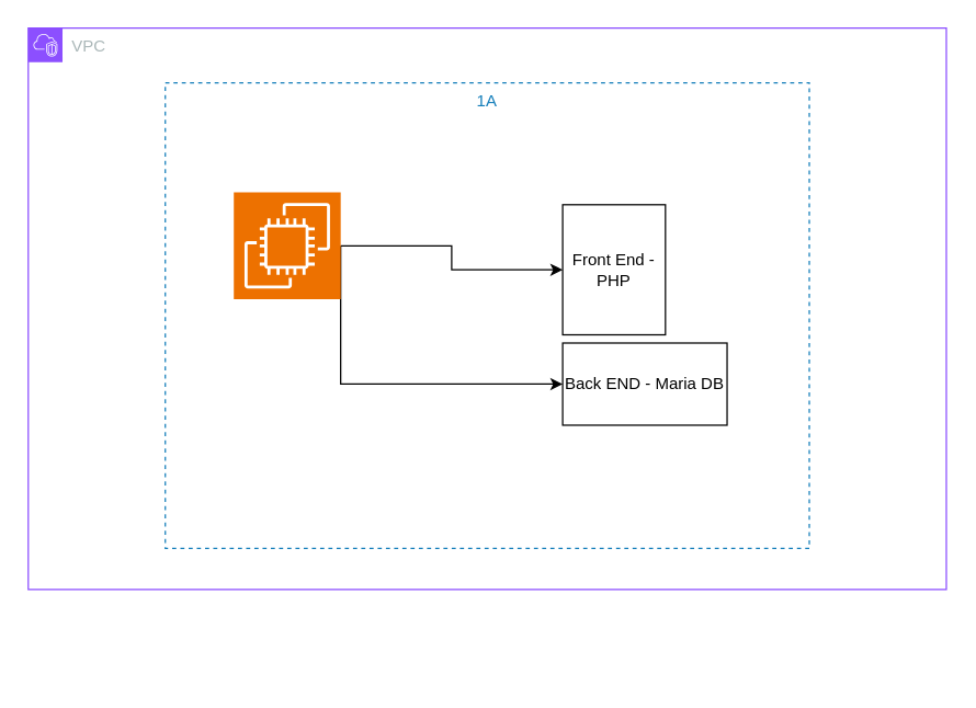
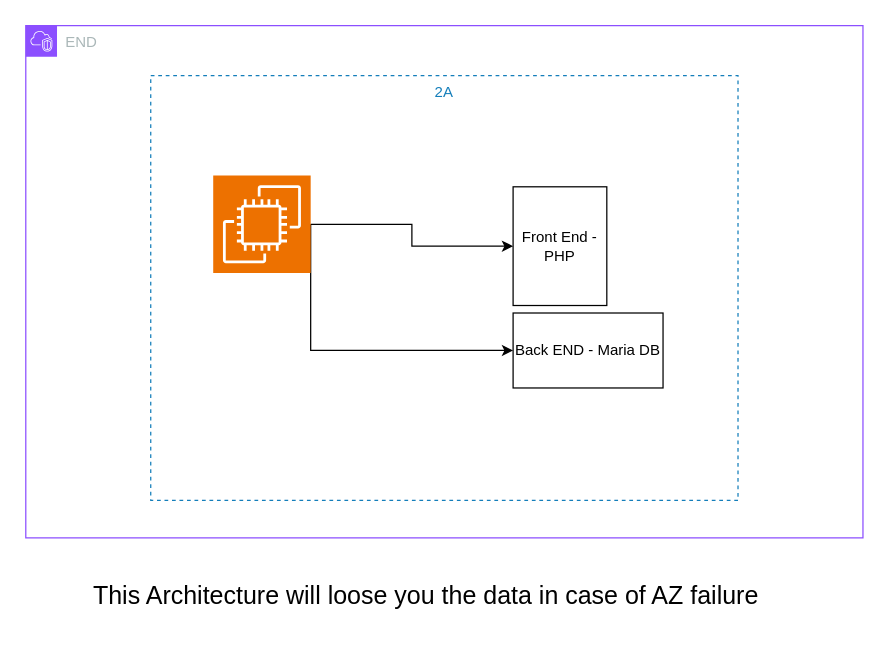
  <mxCell id="0" />
  <mxCell id="1" parent="0" />
- <mxCell id="2" value="VPC" style="points=[[0,0],[0.25,0],[0.5,0],[0.75,0],[1,0],[1,0.25],[1,0.5],[1,0.75],[1,1],[0.75,1],[0.5,1],[0.25,1],[0,1],[0,0.75],[0,0.5],[0,0.25]];outlineConnect=0;gradientColor=none;html=1;whiteSpace=wrap;fontSize=12;fontStyle=0;container=1;pointerEvents=0;collapsible=0;recursiveResize=0;shape=mxgraph.aws4.group;grIcon=mxgraph.aws4.group_vpc2;strokeColor=#8C4FFF;fillColor=none;verticalAlign=top;align=left;spacingLeft=30;fontColor=#AAB7B8;dashed=0;" vertex="1" parent="1"><mxGeometry x="20" y="20" width="670" height="410" as="geometry" /></mxCell>
- <mxCell id="3" value="1A" style="fillColor=none;strokeColor=#147EBA;dashed=1;verticalAlign=top;fontStyle=0;fontColor=#147EBA;whiteSpace=wrap;html=1;" vertex="1" parent="2"><mxGeometry x="100" y="40" width="470" height="340" as="geometry" /></mxCell>
+ <mxCell id="2" value="END" style="points=[[0,0],[0.25,0],[0.5,0],[0.75,0],[1,0],[1,0.25],[1,0.5],[1,0.75],[1,1],[0.75,1],[0.5,1],[0.25,1],[0,1],[0,0.75],[0,0.5],[0,0.25]];outlineConnect=0;gradientColor=none;html=1;whiteSpace=wrap;fontSize=12;fontStyle=0;container=1;pointerEvents=0;collapsible=0;recursiveResize=0;shape=mxgraph.aws4.group;grIcon=mxgraph.aws4.group_vpc2;strokeColor=#8C4FFF;fillColor=none;verticalAlign=top;align=left;spacingLeft=30;fontColor=#AAB7B8;dashed=0;" vertex="1" parent="1"><mxGeometry x="20" y="20" width="670" height="410" as="geometry" /></mxCell>
+ <mxCell id="3" value="2A" style="fillColor=none;strokeColor=#147EBA;dashed=1;verticalAlign=top;fontStyle=0;fontColor=#147EBA;whiteSpace=wrap;html=1;" vertex="1" parent="2"><mxGeometry x="100" y="40" width="470" height="340" as="geometry" /></mxCell>
  <mxCell id="4" style="edgeStyle=orthogonalEdgeStyle;rounded=0;orthogonalLoop=1;jettySize=auto;html=1;entryX=0;entryY=0.5;entryDx=0;entryDy=0;" edge="1" parent="2" source="6" target="7"><mxGeometry relative="1" as="geometry" /></mxCell>
  <mxCell id="5" style="edgeStyle=orthogonalEdgeStyle;rounded=0;orthogonalLoop=1;jettySize=auto;html=1;exitX=1;exitY=0.5;exitDx=0;exitDy=0;exitPerimeter=0;" edge="1" parent="2" source="6" target="8"><mxGeometry relative="1" as="geometry"><Array as="points"><mxPoint x="228" y="260" /></Array></mxGeometry></mxCell>
  <mxCell id="6" value="" style="sketch=0;points=[[0,0,0],[0.25,0,0],[0.5,0,0],[0.75,0,0],[1,0,0],[0,1,0],[0.25,1,0],[0.5,1,0],[0.75,1,0],[1,1,0],[0,0.25,0],[0,0.5,0],[0,0.75,0],[1,0.25,0],[1,0.5,0],[1,0.75,0]];outlineConnect=0;fontColor=#232F3E;fillColor=#ED7100;strokeColor=#ffffff;dashed=0;verticalLabelPosition=bottom;verticalAlign=top;align=center;html=1;fontSize=12;fontStyle=0;aspect=fixed;shape=mxgraph.aws4.resourceIcon;resIcon=mxgraph.aws4.ec2;" vertex="1" parent="2"><mxGeometry x="150" y="120" width="78" height="78" as="geometry" /></mxCell>
  <mxCell id="7" value="Front End - PHP" style="whiteSpace=wrap;html=1;" vertex="1" parent="2"><mxGeometry x="390" y="129" width="75" height="95" as="geometry" /></mxCell>
  <mxCell id="8" value="Back END - Maria DB" style="whiteSpace=wrap;html=1;" vertex="1" parent="2"><mxGeometry x="390" y="230" width="120" height="60" as="geometry" /></mxCell>
+ <mxCell id="9" value="&lt;font style=&quot;font-size: 20px;&quot;&gt;This Architecture will loose you the data in case of AZ failure&lt;/font&gt;" style="text;html=1;align=center;verticalAlign=middle;resizable=0;points=[];autosize=1;strokeColor=none;fillColor=none;" vertex="1" parent="1"><mxGeometry x="60" y="455" width="560" height="40" as="geometry" /></mxCell>
